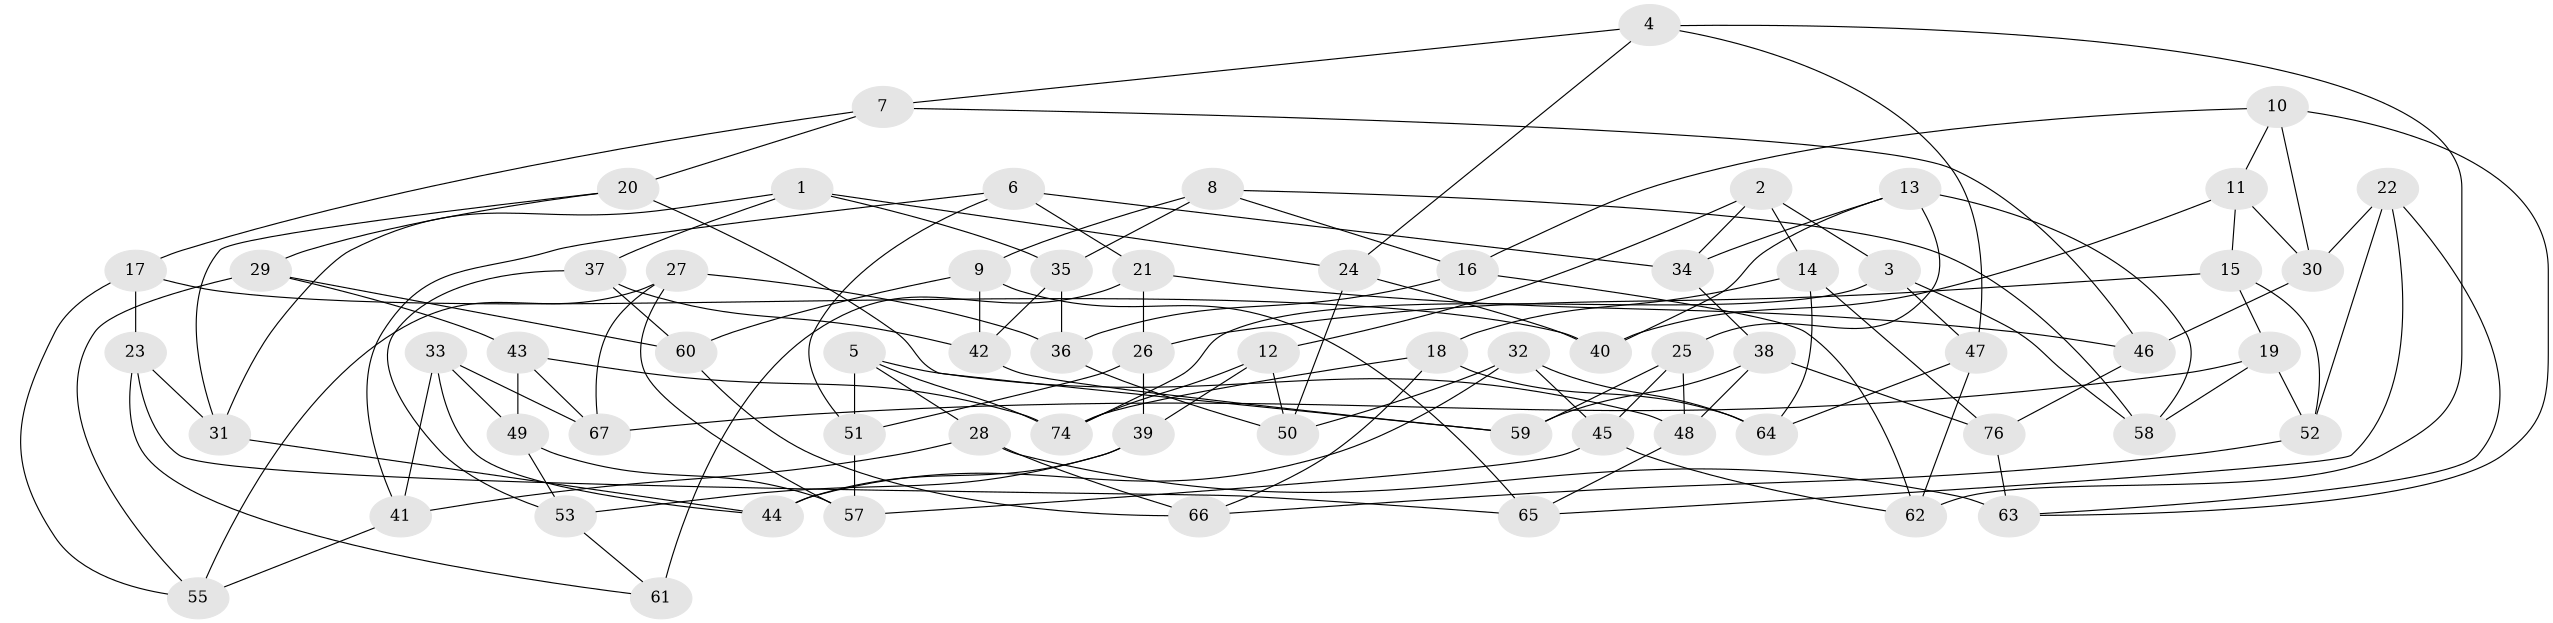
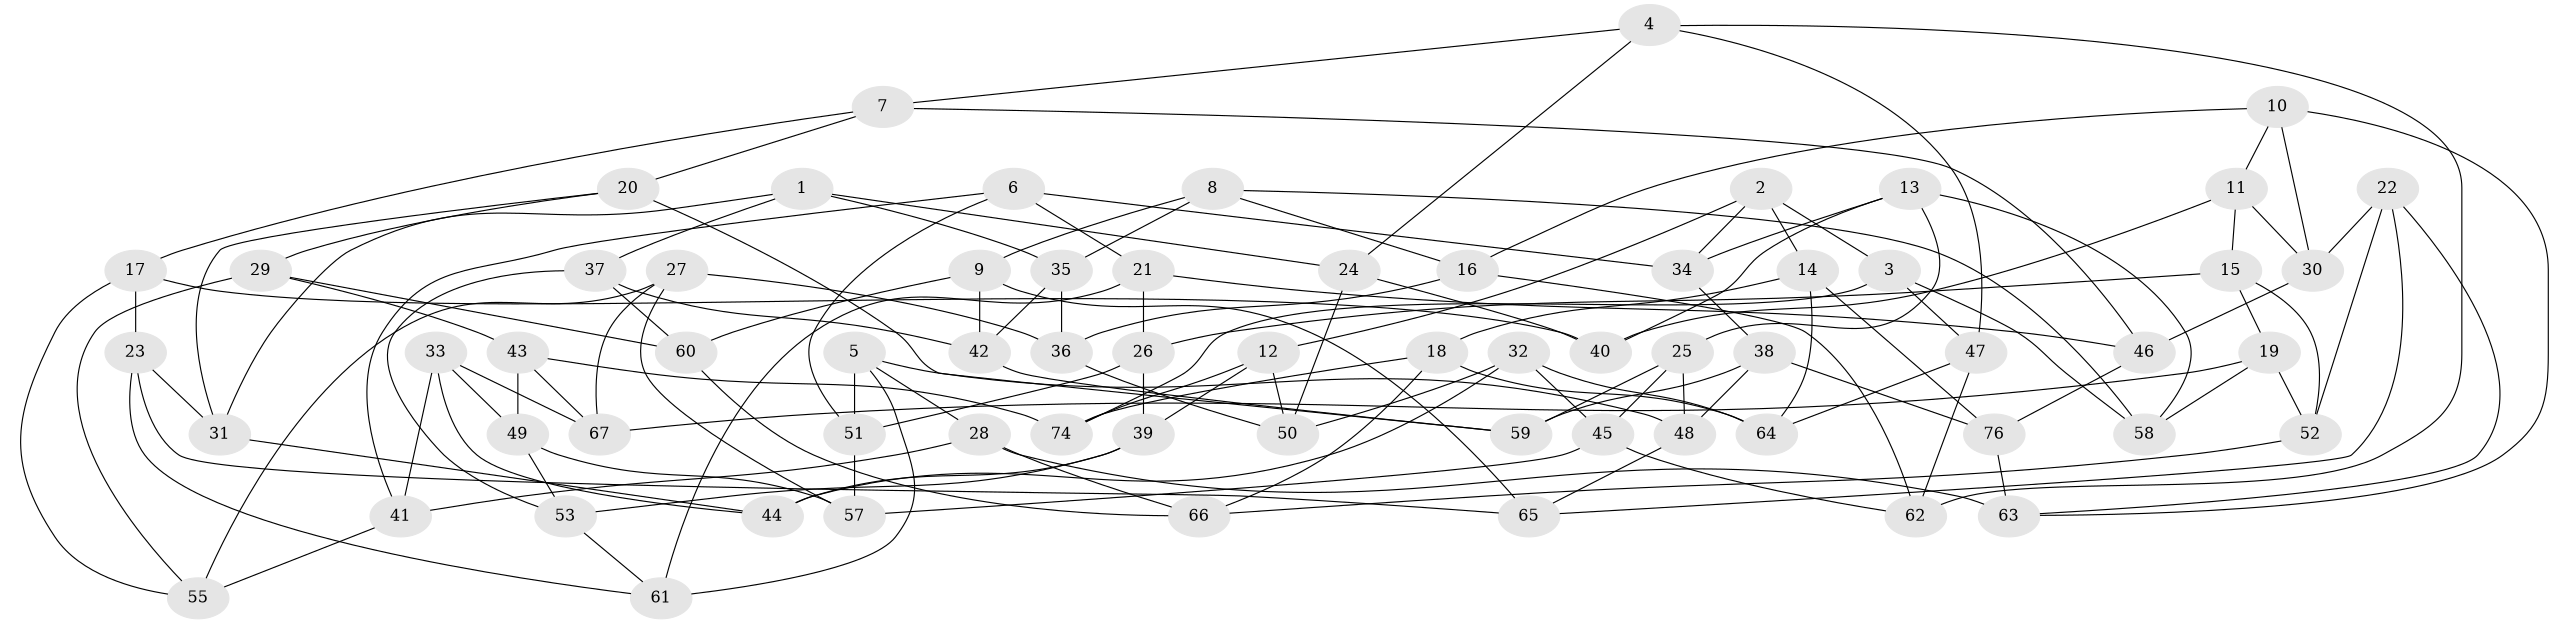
  graph {
    node [color=gray90 style=filled]
    1
    24
    31
    35
    37
    40
    50
    44
    42
    36
    60
    53
    2
    3
    12
    14
    34
    47
    n19 [label=74]
    58
    39
    18
    n23 [label=76]
    64
    38
    62
    4
    7
    17
    20
    46
    5
    28
    48
    51
    61
    41
    63
    66
    65
    57
    6
    21
    26
    55
    23
    29
    59
    8
    9
    16
    10
    11
    30
    15
    19
    52
    13
    25
    45
    67
    43
    22
    27
    49
    32
    33
    1 -- 24
    1 -- 31
    1 -- 35
    1 -- 37
    24 -- 40
    24 -- 50
    31 -- 44
    35 -- 42
    35 -- 36
    37 -- 42
    37 -- 60
    37 -- 53
    42 -- 59
    36 -- 50
    60 -- 66
    53 -- 61
    2 -- 3
    2 -- 12
    2 -- 14
    2 -- 34
    3 -- 47
    3 -- n19
    3 -- 58
    12 -- 50
    12 -- n19
    12 -- 39
    14 -- 18
    14 -- n23
    14 -- 64
    34 -- 38
    47 -- 64
    47 -- 62
    39 -- 44
    39 -- 53
    18 -- n19
    18 -- 64
    18 -- 66
    n23 -- 63
    38 -- n23
    38 -- 48
    38 -- 59
    4 -- 24
    4 -- 47
    4 -- 62
    4 -- 7
    7 -- 17
    7 -- 20
    7 -- 46
    17 -- 40
    17 -- 55
    17 -- 23
    20 -- 31
    20 -- 29
    20 -- 59
    46 -- n23
    5 -- 28
    5 -- 48
    5 -- 51
-   5 -- n19
+   5 -- 61
    28 -- 41
    28 -- 63
    28 -- 66
    48 -- 65
    51 -- 57
    41 -- 55
    6 -- 34
    6 -- 51
    6 -- 41
    6 -- 21
    21 -- 46
    21 -- 61
    21 -- 26
    26 -- 39
    26 -- 51
    23 -- 31
    23 -- 61
    23 -- 65
    29 -- 60
    29 -- 55
    29 -- 43
    8 -- 35
    8 -- 58
    8 -- 9
    8 -- 16
    9 -- 42
    9 -- 60
    9 -- 65
    16 -- 36
    16 -- 62
    10 -- 63
    10 -- 16
    10 -- 11
    10 -- 30
    11 -- 40
    11 -- 30
    11 -- 15
    30 -- 46
    15 -- 26
    15 -- 19
    15 -- 52
    19 -- 58
    19 -- 52
    19 -- 67
    52 -- 66
    13 -- 40
    13 -- 34
    13 -- 58
    13 -- 25
    25 -- 48
    25 -- 59
    25 -- 45
    45 -- 62
    45 -- 57
    43 -- n19
    43 -- 67
    43 -- 49
    22 -- 63
    22 -- 65
    22 -- 30
    22 -- 52
    27 -- 36
    27 -- 57
    27 -- 55
    27 -- 67
    49 -- 53
    49 -- 57
    32 -- 50
    32 -- 44
    32 -- 64
    32 -- 45
    33 -- 44
    33 -- 41
    33 -- 67
    33 -- 49
  }
